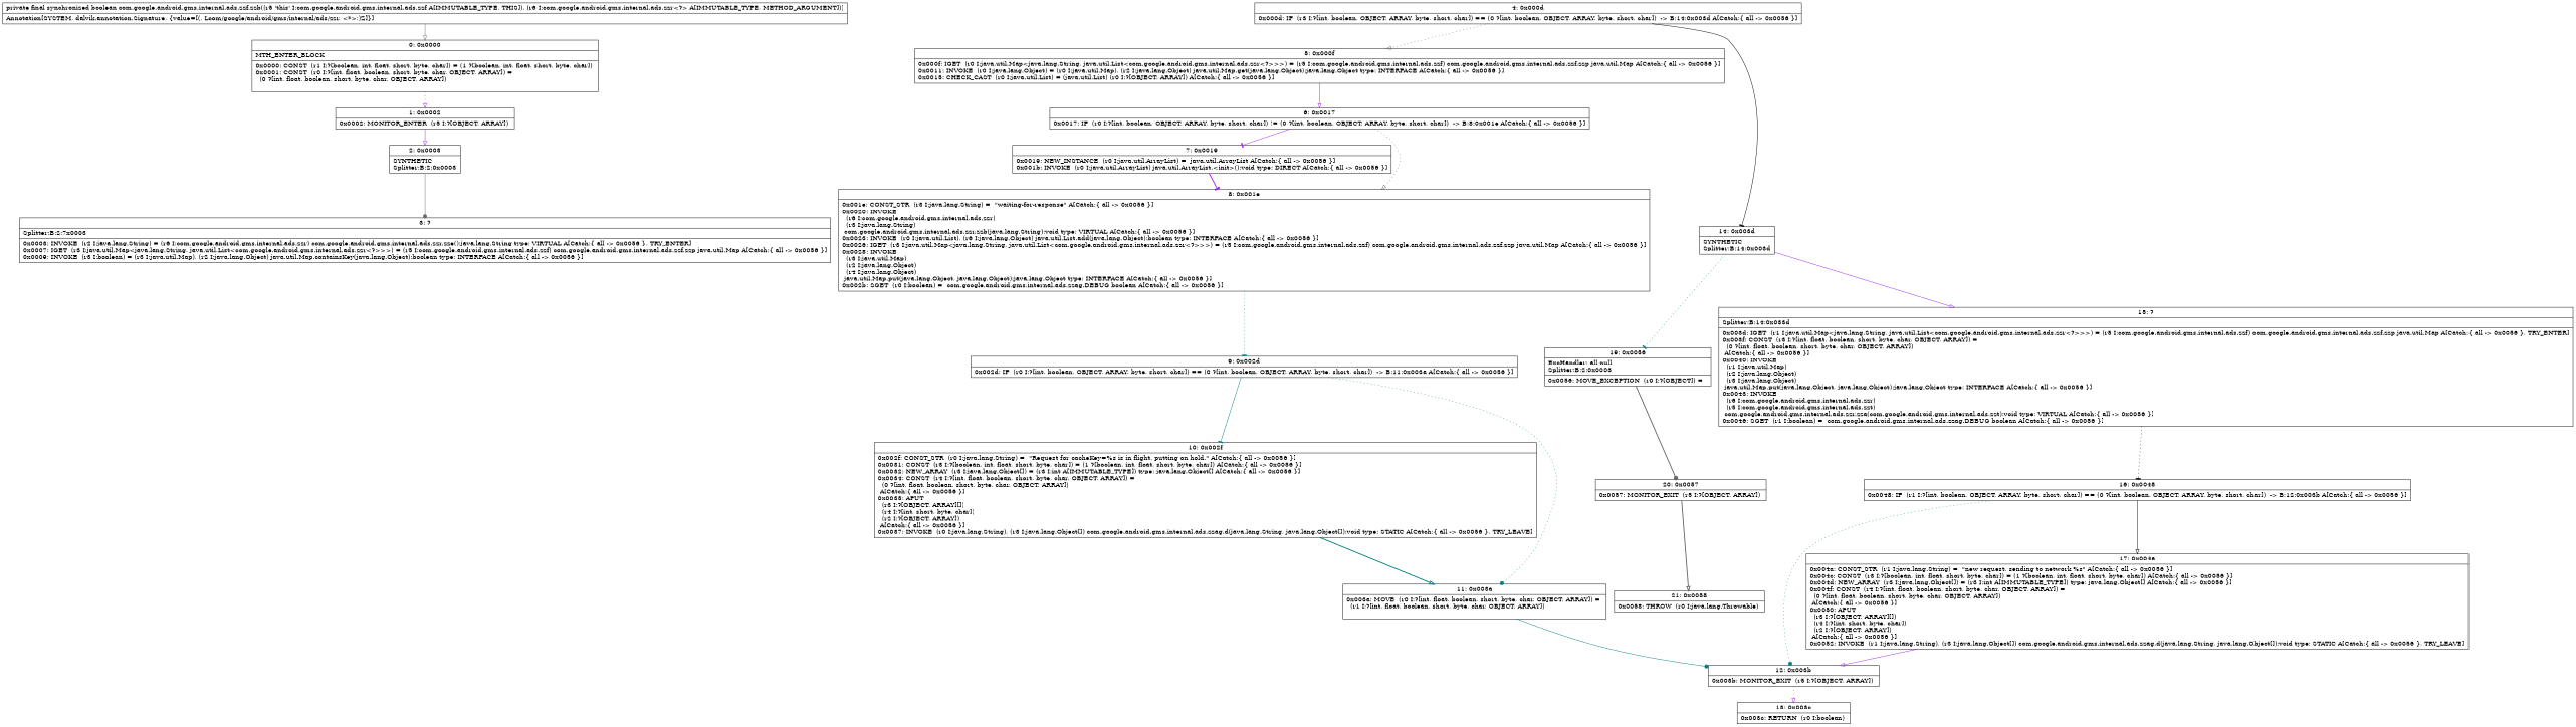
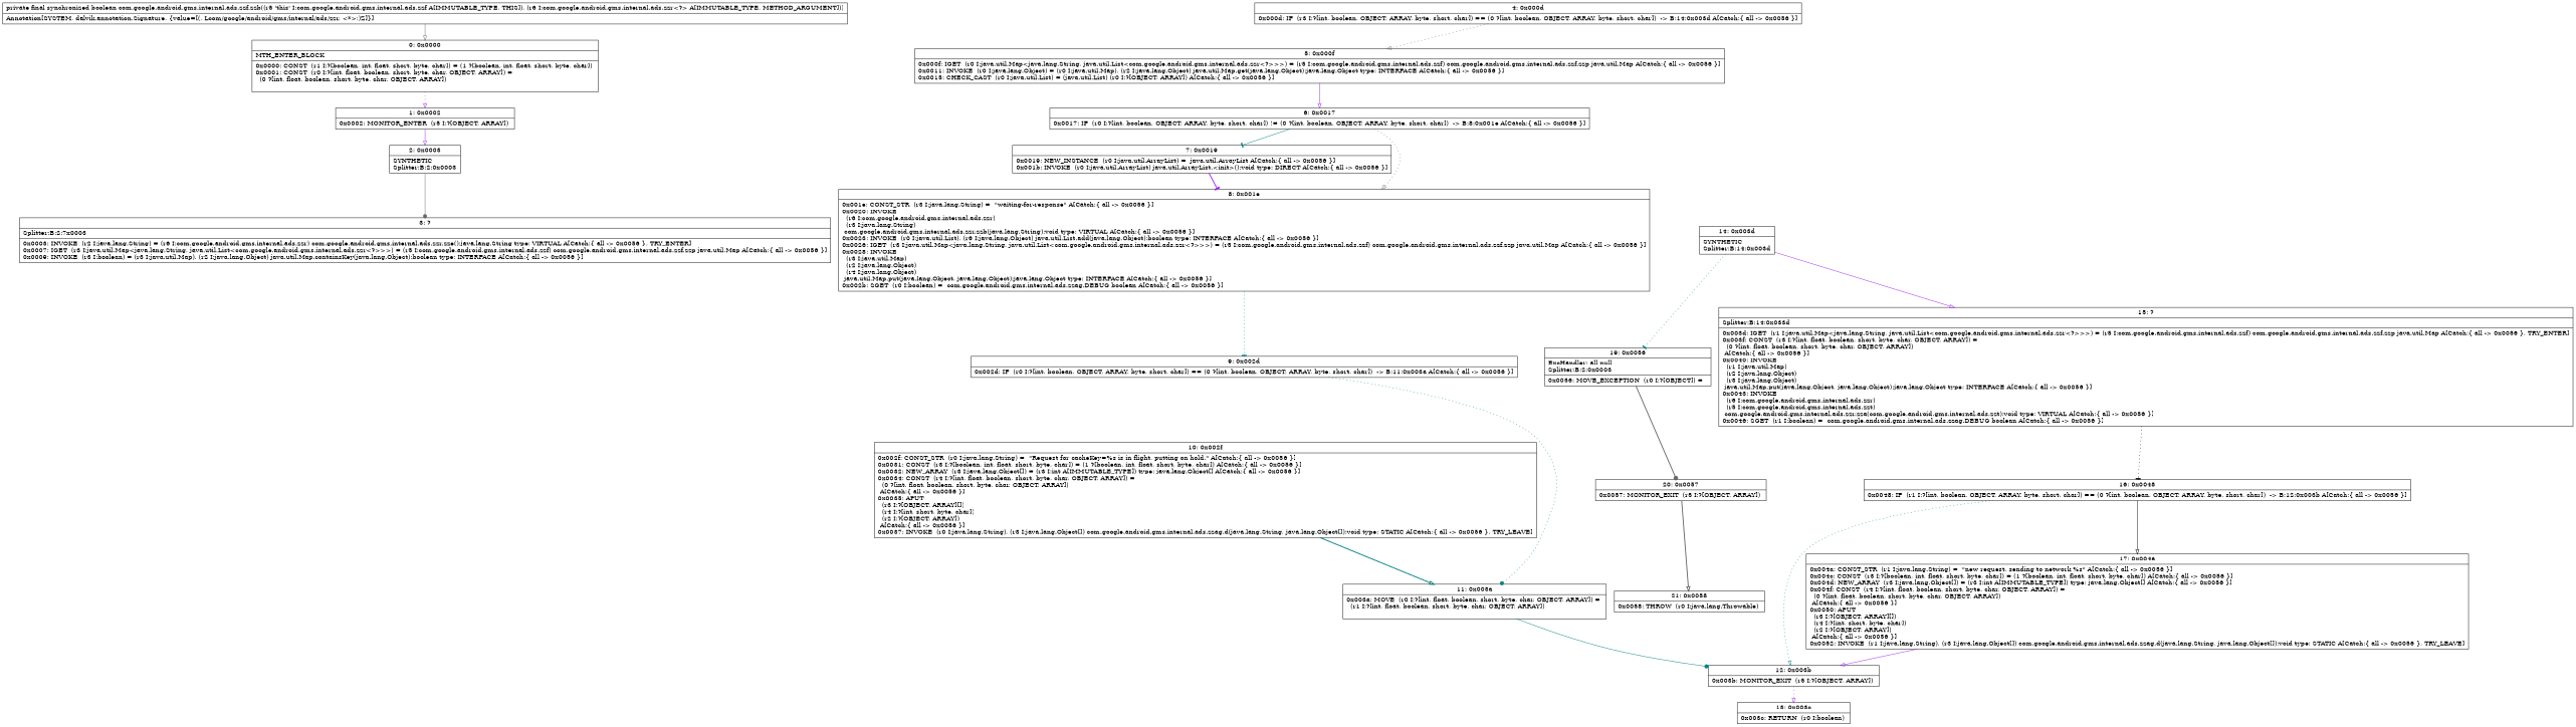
  digraph {
    fontname="DejaVu Serif"
    node [fontname="DejaVu Serif" shape=record]
    edge [arrowhead=onormal color=purple fontname="DejaVu Serif" style=solid]
    n1 [label="{0\:\ 0x0000|MTH_ENTER_BLOCK\l|0x0000: CONST  (r1 I:?[boolean, int, float, short, byte, char]) = (1 ?[boolean, int, float, short, byte, char]) \l0x0001: CONST  (r0 I:?[int, float, boolean, short, byte, char, OBJECT, ARRAY]) = \l  (0 ?[int, float, boolean, short, byte, char, OBJECT, ARRAY])\l \l}"]
    n2 [label="{1\:\ 0x0002|0x0002: MONITOR_ENTER  (r5 I:?[OBJECT, ARRAY]) \l}"]
    n3 [label="{2\:\ 0x0003|SYNTHETIC\lSplitter:B:2:0x0003\l}"]
    n4 [label="{3\:\ ?|Splitter:B:2:7x0003\l|0x0003: INVOKE  (r2 I:java.lang.String) = (r6 I:com.google.android.gms.internal.ads.zzr) com.google.android.gms.internal.ads.zzr.zze():java.lang.String type: VIRTUAL A[Catch:\{ all \-\> 0x0056 \}, TRY_ENTER]\l0x0007: IGET  (r3 I:java.util.Map\<java.lang.String, java.util.List\<com.google.android.gms.internal.ads.zzr\<?\>\>\>) = (r5 I:com.google.android.gms.internal.ads.zzf) com.google.android.gms.internal.ads.zzf.zzp java.util.Map A[Catch:\{ all \-\> 0x0056 \}]\l0x0009: INVOKE  (r3 I:boolean) = (r3 I:java.util.Map), (r2 I:java.lang.Object) java.util.Map.containsKey(java.lang.Object):boolean type: INTERFACE A[Catch:\{ all \-\> 0x0056 \}]\l}"]
    n5 [label="{19\:\ 0x0056|ExcHandler: all null\lSplitter:B:2:0x0003\l|0x0056: MOVE_EXCEPTION  (r0 I:?[OBJECT]) =  \l}"]
    n6 [label="{20\:\ 0x0057|0x0057: MONITOR_EXIT  (r5 I:?[OBJECT, ARRAY]) \l}"]
    n7 [label="{4\:\ 0x000d|0x000d: IF  (r3 I:?[int, boolean, OBJECT, ARRAY, byte, short, char]) == (0 ?[int, boolean, OBJECT, ARRAY, byte, short, char])  \-\> B:14:0x003d A[Catch:\{ all \-\> 0x0056 \}]\l}"]
    n8 [label="{5\:\ 0x000f|0x000f: IGET  (r0 I:java.util.Map\<java.lang.String, java.util.List\<com.google.android.gms.internal.ads.zzr\<?\>\>\>) = (r5 I:com.google.android.gms.internal.ads.zzf) com.google.android.gms.internal.ads.zzf.zzp java.util.Map A[Catch:\{ all \-\> 0x0056 \}]\l0x0011: INVOKE  (r0 I:java.lang.Object) = (r0 I:java.util.Map), (r2 I:java.lang.Object) java.util.Map.get(java.lang.Object):java.lang.Object type: INTERFACE A[Catch:\{ all \-\> 0x0056 \}]\l0x0015: CHECK_CAST  (r0 I:java.util.List) = (java.util.List) (r0 I:?[OBJECT, ARRAY]) A[Catch:\{ all \-\> 0x0056 \}]\l}"]
    n9 [label="{14\:\ 0x003d|SYNTHETIC\lSplitter:B:14:0x003d\l}"]
    n10 [label="{6\:\ 0x0017|0x0017: IF  (r0 I:?[int, boolean, OBJECT, ARRAY, byte, short, char]) != (0 ?[int, boolean, OBJECT, ARRAY, byte, short, char])  \-\> B:8:0x001e A[Catch:\{ all \-\> 0x0056 \}]\l}"]
    n11 [label="{15\:\ ?|Splitter:B:14:0x033d\l|0x003d: IGET  (r1 I:java.util.Map\<java.lang.String, java.util.List\<com.google.android.gms.internal.ads.zzr\<?\>\>\>) = (r5 I:com.google.android.gms.internal.ads.zzf) com.google.android.gms.internal.ads.zzf.zzp java.util.Map A[Catch:\{ all \-\> 0x0056 \}, TRY_ENTER]\l0x003f: CONST  (r3 I:?[int, float, boolean, short, byte, char, OBJECT, ARRAY]) = \l  (0 ?[int, float, boolean, short, byte, char, OBJECT, ARRAY])\l A[Catch:\{ all \-\> 0x0056 \}]\l0x0040: INVOKE  \l  (r1 I:java.util.Map)\l  (r2 I:java.lang.Object)\l  (r3 I:java.lang.Object)\l java.util.Map.put(java.lang.Object, java.lang.Object):java.lang.Object type: INTERFACE A[Catch:\{ all \-\> 0x0056 \}]\l0x0043: INVOKE  \l  (r6 I:com.google.android.gms.internal.ads.zzr)\l  (r5 I:com.google.android.gms.internal.ads.zzt)\l com.google.android.gms.internal.ads.zzr.zza(com.google.android.gms.internal.ads.zzt):void type: VIRTUAL A[Catch:\{ all \-\> 0x0056 \}]\l0x0046: SGET  (r1 I:boolean) =  com.google.android.gms.internal.ads.zzag.DEBUG boolean A[Catch:\{ all \-\> 0x0056 \}]\l}"]
    n12 [label="{7\:\ 0x0019|0x0019: NEW_INSTANCE  (r0 I:java.util.ArrayList) =  java.util.ArrayList A[Catch:\{ all \-\> 0x0056 \}]\l0x001b: INVOKE  (r0 I:java.util.ArrayList) java.util.ArrayList.\<init\>():void type: DIRECT A[Catch:\{ all \-\> 0x0056 \}]\l}"]
    n13 [label="{8\:\ 0x001e|0x001e: CONST_STR  (r3 I:java.lang.String) =  \"waiting\-for\-response\" A[Catch:\{ all \-\> 0x0056 \}]\l0x0020: INVOKE  \l  (r6 I:com.google.android.gms.internal.ads.zzr)\l  (r3 I:java.lang.String)\l com.google.android.gms.internal.ads.zzr.zzb(java.lang.String):void type: VIRTUAL A[Catch:\{ all \-\> 0x0056 \}]\l0x0023: INVOKE  (r0 I:java.util.List), (r6 I:java.lang.Object) java.util.List.add(java.lang.Object):boolean type: INTERFACE A[Catch:\{ all \-\> 0x0056 \}]\l0x0026: IGET  (r3 I:java.util.Map\<java.lang.String, java.util.List\<com.google.android.gms.internal.ads.zzr\<?\>\>\>) = (r5 I:com.google.android.gms.internal.ads.zzf) com.google.android.gms.internal.ads.zzf.zzp java.util.Map A[Catch:\{ all \-\> 0x0056 \}]\l0x0028: INVOKE  \l  (r3 I:java.util.Map)\l  (r2 I:java.lang.Object)\l  (r4 I:java.lang.Object)\l java.util.Map.put(java.lang.Object, java.lang.Object):java.lang.Object type: INTERFACE A[Catch:\{ all \-\> 0x0056 \}]\l0x002b: SGET  (r0 I:boolean) =  com.google.android.gms.internal.ads.zzag.DEBUG boolean A[Catch:\{ all \-\> 0x0056 \}]\l}"]
    n14 [label="{9\:\ 0x002d|0x002d: IF  (r0 I:?[int, boolean, OBJECT, ARRAY, byte, short, char]) == (0 ?[int, boolean, OBJECT, ARRAY, byte, short, char])  \-\> B:11:0x003a A[Catch:\{ all \-\> 0x0056 \}]\l}"]
    n15 [label="{10\:\ 0x002f|0x002f: CONST_STR  (r0 I:java.lang.String) =  \"Request for cacheKey=%s is in flight, putting on hold.\" A[Catch:\{ all \-\> 0x0056 \}]\l0x0031: CONST  (r3 I:?[boolean, int, float, short, byte, char]) = (1 ?[boolean, int, float, short, byte, char]) A[Catch:\{ all \-\> 0x0056 \}]\l0x0032: NEW_ARRAY  (r3 I:java.lang.Object[]) = (r3 I:int A[IMMUTABLE_TYPE]) type: java.lang.Object[] A[Catch:\{ all \-\> 0x0056 \}]\l0x0034: CONST  (r4 I:?[int, float, boolean, short, byte, char, OBJECT, ARRAY]) = \l  (0 ?[int, float, boolean, short, byte, char, OBJECT, ARRAY])\l A[Catch:\{ all \-\> 0x0056 \}]\l0x0035: APUT  \l  (r3 I:?[OBJECT, ARRAY][])\l  (r4 I:?[int, short, byte, char])\l  (r2 I:?[OBJECT, ARRAY])\l A[Catch:\{ all \-\> 0x0056 \}]\l0x0037: INVOKE  (r0 I:java.lang.String), (r3 I:java.lang.Object[]) com.google.android.gms.internal.ads.zzag.d(java.lang.String, java.lang.Object[]):void type: STATIC A[Catch:\{ all \-\> 0x0056 \}, TRY_LEAVE]\l}"]
    n16 [label="{11\:\ 0x003a|0x003a: MOVE  (r0 I:?[int, float, boolean, short, byte, char, OBJECT, ARRAY]) = \l  (r1 I:?[int, float, boolean, short, byte, char, OBJECT, ARRAY])\l \l}"]
    n17 [label="{12\:\ 0x003b|0x003b: MONITOR_EXIT  (r5 I:?[OBJECT, ARRAY]) \l}"]
    n18 [label="{13\:\ 0x003c|0x003c: RETURN  (r0 I:boolean) \l}"]
    n19 [label="{16\:\ 0x0048|0x0048: IF  (r1 I:?[int, boolean, OBJECT, ARRAY, byte, short, char]) == (0 ?[int, boolean, OBJECT, ARRAY, byte, short, char])  \-\> B:12:0x003b A[Catch:\{ all \-\> 0x0056 \}]\l}"]
    n20 [label="{17\:\ 0x004a|0x004a: CONST_STR  (r1 I:java.lang.String) =  \"new request, sending to network %s\" A[Catch:\{ all \-\> 0x0056 \}]\l0x004c: CONST  (r3 I:?[boolean, int, float, short, byte, char]) = (1 ?[boolean, int, float, short, byte, char]) A[Catch:\{ all \-\> 0x0056 \}]\l0x004d: NEW_ARRAY  (r3 I:java.lang.Object[]) = (r3 I:int A[IMMUTABLE_TYPE]) type: java.lang.Object[] A[Catch:\{ all \-\> 0x0056 \}]\l0x004f: CONST  (r4 I:?[int, float, boolean, short, byte, char, OBJECT, ARRAY]) = \l  (0 ?[int, float, boolean, short, byte, char, OBJECT, ARRAY])\l A[Catch:\{ all \-\> 0x0056 \}]\l0x0050: APUT  \l  (r3 I:?[OBJECT, ARRAY][])\l  (r4 I:?[int, short, byte, char])\l  (r2 I:?[OBJECT, ARRAY])\l A[Catch:\{ all \-\> 0x0056 \}]\l0x0052: INVOKE  (r1 I:java.lang.String), (r3 I:java.lang.Object[]) com.google.android.gms.internal.ads.zzag.d(java.lang.String, java.lang.Object[]):void type: STATIC A[Catch:\{ all \-\> 0x0056 \}, TRY_LEAVE]\l}"]
    n21 [label="{21\:\ 0x0058|0x0058: THROW  (r0 I:java.lang.Throwable) \l}"]
    n22 [label="{private final synchronized boolean com.google.android.gms.internal.ads.zzf.zzb((r5 'this' I:com.google.android.gms.internal.ads.zzf A[IMMUTABLE_TYPE, THIS]), (r6 I:com.google.android.gms.internal.ads.zzr\<?\> A[IMMUTABLE_TYPE, METHOD_ARGUMENT]))  | Annotation[SYSTEM, dalvik.annotation.Signature, \{value=[(, Lcom\/google\/android\/gms\/internal\/ads\/zzr, \<*\>;)Z]\}]\l}"]
    n1 -> n2 [style=dotted]
    n2 -> n3
    n3 -> n4 [arrowhead=dot color=gray40]
    n5 -> n6 [arrowhead=dot color=gray40 style=bold]
    n6 -> n21 [color=gray40 style=bold]
    n7 -> n8 [color=gray40 style=dotted]
-   n7 -> n9 [arrowhead=tee color=black]
    n8 -> n10
    n9 -> n5 [arrowhead=tee color=teal style=dotted]
    n9 -> n11
-   n10 -> n12 [arrowhead=tee]
+   n10 -> n12 [arrowhead=tee color=teal]
    n10 -> n13 [color=gray40 style=dotted]
    n11 -> n19 [arrowhead=tee color=black style=dotted]
    n12 -> n13 [arrowhead=tee style=bold]
    n13 -> n14 [arrowhead=tee color=teal style=dotted]
-   n14 -> n15 [arrowhead=tee color=teal]
    n14 -> n16 [arrowhead=dot color=teal style=dotted]
    n15 -> n16 [color=teal style=bold]
    n16 -> n17 [arrowhead=dot color=teal]
    n17 -> n18 [style=dotted]
-   n19 -> n17 [arrowhead=dot color=teal style=dotted]
+   n19 -> n17 [color=teal style=dotted]
    n19 -> n20 [color=black]
    n20 -> n17
    n22 -> n1 [color=gray40]
  }
